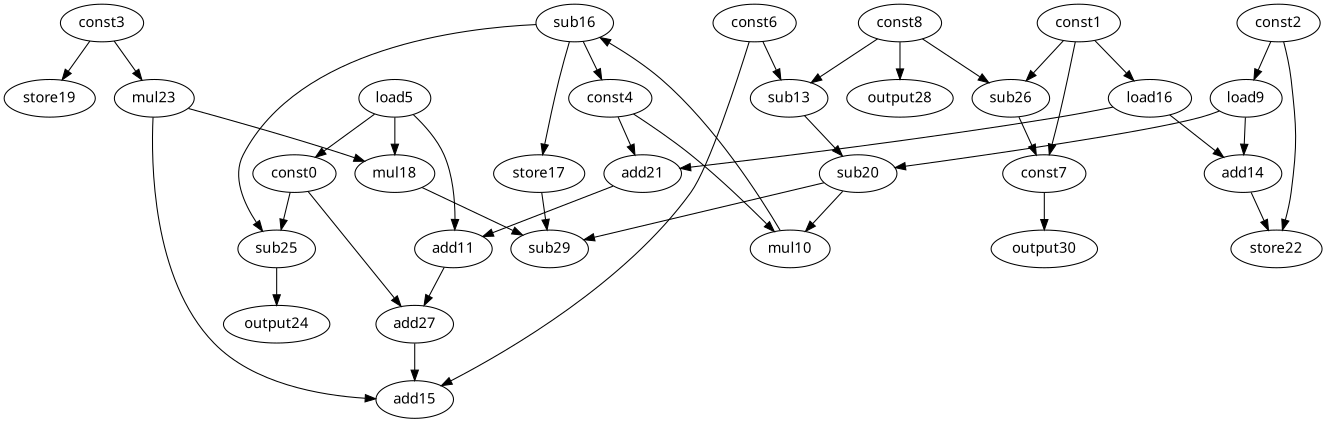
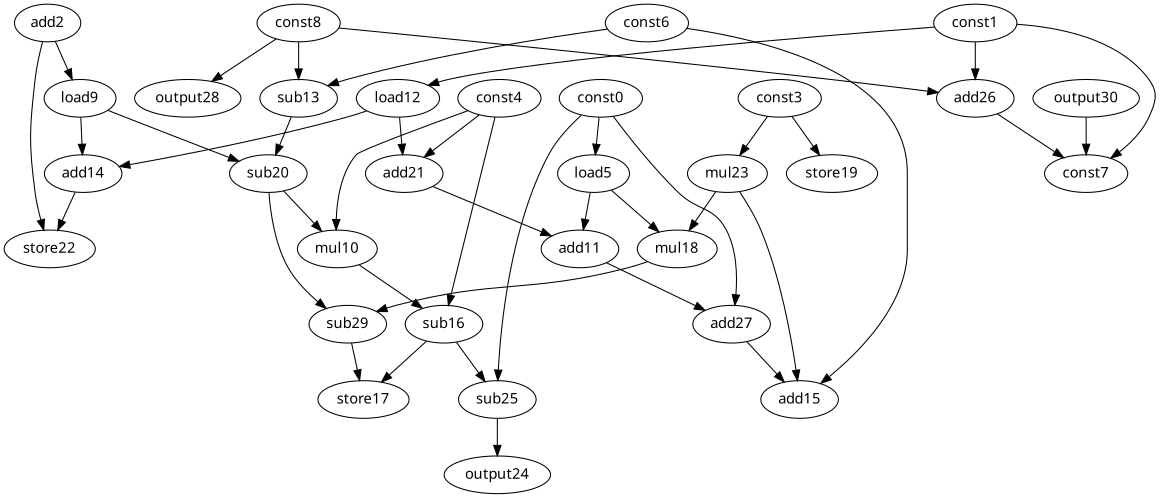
  digraph {
    fontname="Noto Sans"
    node [fontname="Noto Sans" opcode=const]
    edge [fontname="Noto Sans" operand=0]
    load5 [opcode=load]
    const0
    sub25 [opcode=sub]
    add27 [opcode=add]
    add11 [opcode=add]
    mul18 [opcode=mul]
    output24 [opcode=output]
-   sub26 [opcode=sub]
+   sub26 [opcode=sub label=add26]
    n9 [label=const7 opcode=add]
    add15 [opcode=add]
    const1
-   load12 [opcode=load label=load16]
+   load12 [opcode=load]
    output30 [opcode=output]
    add21 [opcode=add]
    add14 [opcode=add]
    load9 [opcode=load]
-   const2
+   const2 [label=add2]
    store22 [opcode=store]
    sub20 [opcode=sub]
    store19 [opcode=store]
    const3
    mul23 [opcode=mul]
    mul10 [opcode=mul]
    const4
    sub16 [opcode=sub]
    store17 [opcode=store]
    sub29 [opcode=sub]
    sub13 [opcode=sub]
    const6
    const8
    output28 [opcode=output]
    load5 -> add11 [operand=1]
    load5 -> mul18
-   load5 -> const0
+   const0 -> load5
    const0 -> sub25
    const0 -> add27
    sub25 -> output24
    add27 -> add15
    add11 -> add27 [operand=1]
    mul18 -> sub29
    sub26 -> n9 [operand=1]
-   n9 -> output30
+   output30 -> n9
    const1 -> sub26 [operand=1]
    const1 -> n9
    const1 -> load12
    load12 -> add21
    load12 -> add14 [operand=1]
    add21 -> add11
    add14 -> store22 [operand=1]
    load9 -> add14
    load9 -> sub20
    const2 -> load9
    const2 -> store22
    sub20 -> mul10 [operand=1]
    sub20 -> sub29 [operand=1]
    const3 -> store19 [operand=1]
    const3 -> mul23
    mul23 -> mul18 [operand=1]
    mul23 -> add15 [operand=1]
    mul10 -> sub16
    const4 -> add21 [operand=1]
    const4 -> mul10
-   sub16 -> const4 [operand=1]
+   const4 -> sub16 [operand=1]
    sub16 -> sub25 [operand=1]
    sub16 -> store17
-   store17 -> sub29 [operand=1]
+   sub29 -> store17 [operand=1]
    sub13 -> sub20 [operand=1]
    const6 -> add15 [operand=1]
    const6 -> sub13 [operand=1]
    const8 -> sub26
    const8 -> sub13
    const8 -> output28
  }
